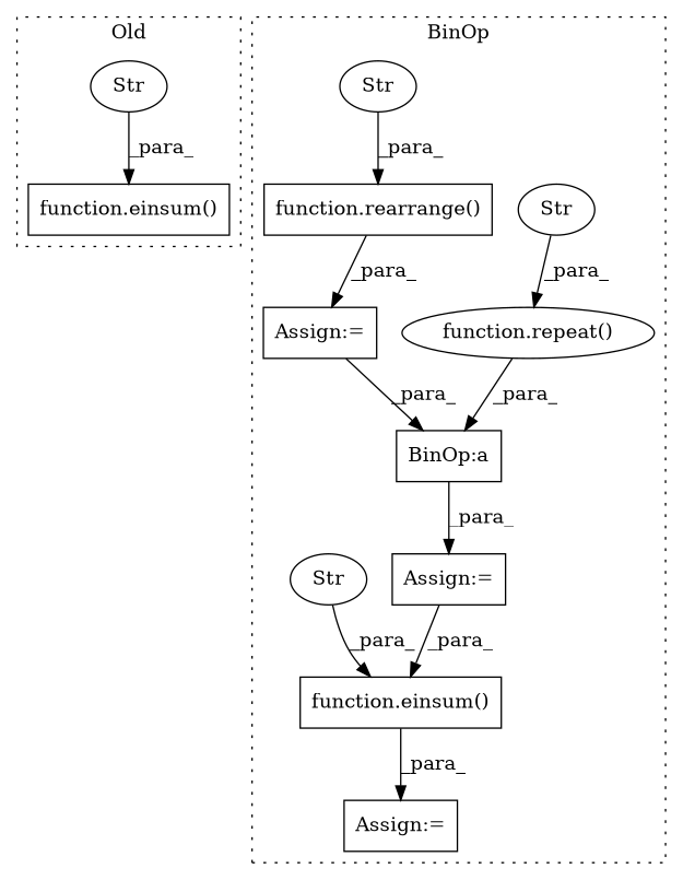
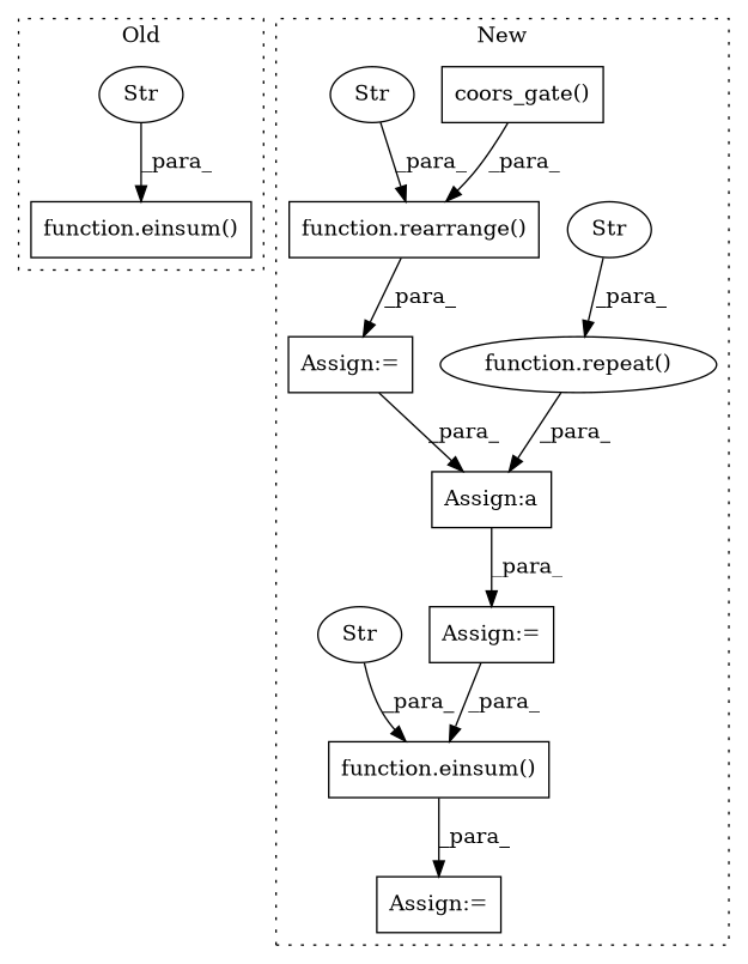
  digraph {
    node [a=75 l=3 shape=box]
    n1 [l="7,1" label="function.einsum()" s="10297,10355"]
    n2 [a=66 l=29 label=Str s=10304 shape=ellipse]
    n3 [l="7,8" label="function.repeat()" s="10504,10544" shape=ellipse]
    n4 [a=66 l=22 label=Str s=10522 shape=ellipse]
    n5 [a=68 label="Assign:=" s=10588]
    n6 [l="10,1" label="function.rearrange()" s="10363,10430"]
-   n7 [a=82 label="BinOp:a" s=10552]
+   n7 [a=82 label="Assign:a" s=10552]
+   n8 [l="16,1" label="coors_gate()" s="10373,10404"]
    n9 [l="7,1" label="function.einsum()" s="10591,10651"]
    n10 [a=66 l=23 label=Str s=10407 shape=ellipse]
    n11 [a=66 l=31 label=Str s=10598 shape=ellipse]
    n12 [a=68 label="Assign:=" s=10501]
    n13 [a=68 label="Assign:=" s=10360]
    subgraph cluster_1 {
      label=Old
      style=dotted
      n1
      n2
    }
    subgraph cluster_2 {
-     label=BinOp
+     label=New
      style=dotted
      n3
      n4
      n5
      n6
      n7
+     n8
      n9
      n10
      n11
      n12
      n13
    }
    n2 -> n1 [label=_para_]
    n3 -> n7 [label=_para_]
    n4 -> n3 [label=_para_]
    n6 -> n13 [label=_para_]
    n7 -> n12 [label=_para_]
+   n8 -> n6 [label=_para_]
    n9 -> n5 [label=_para_]
    n10 -> n6 [label=_para_]
    n11 -> n9 [label=_para_]
    n12 -> n9 [label=_para_]
    n13 -> n7 [label=_para_]
  }
